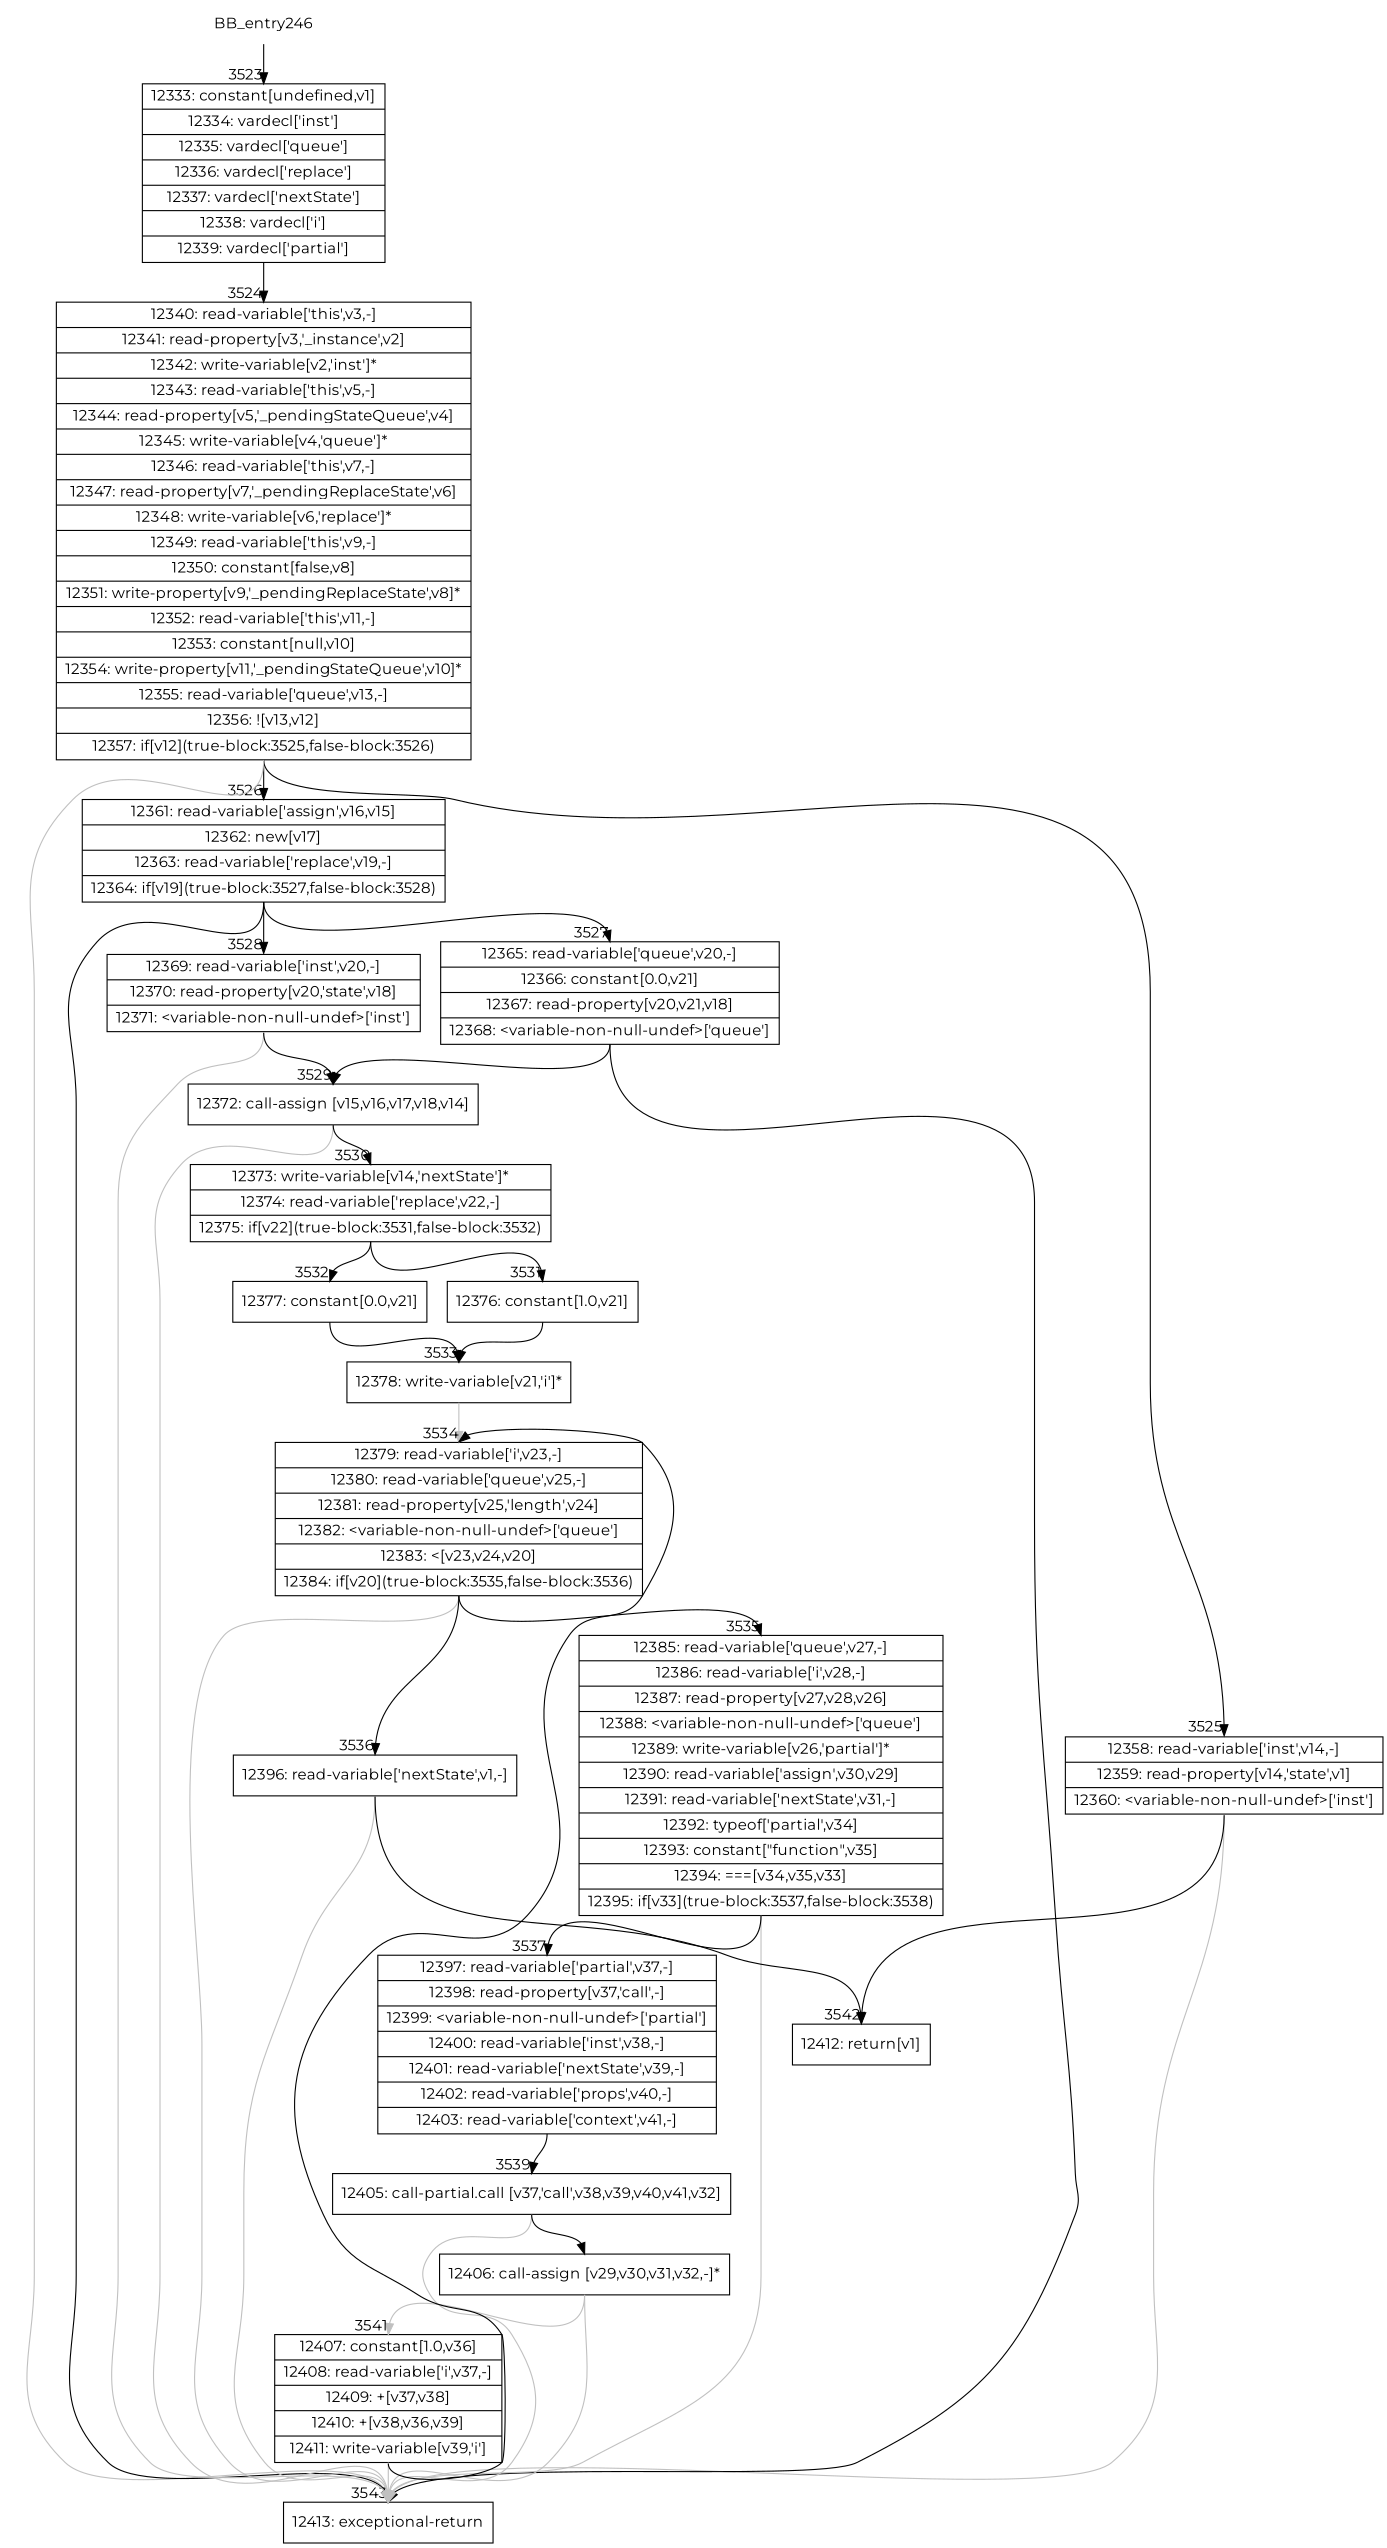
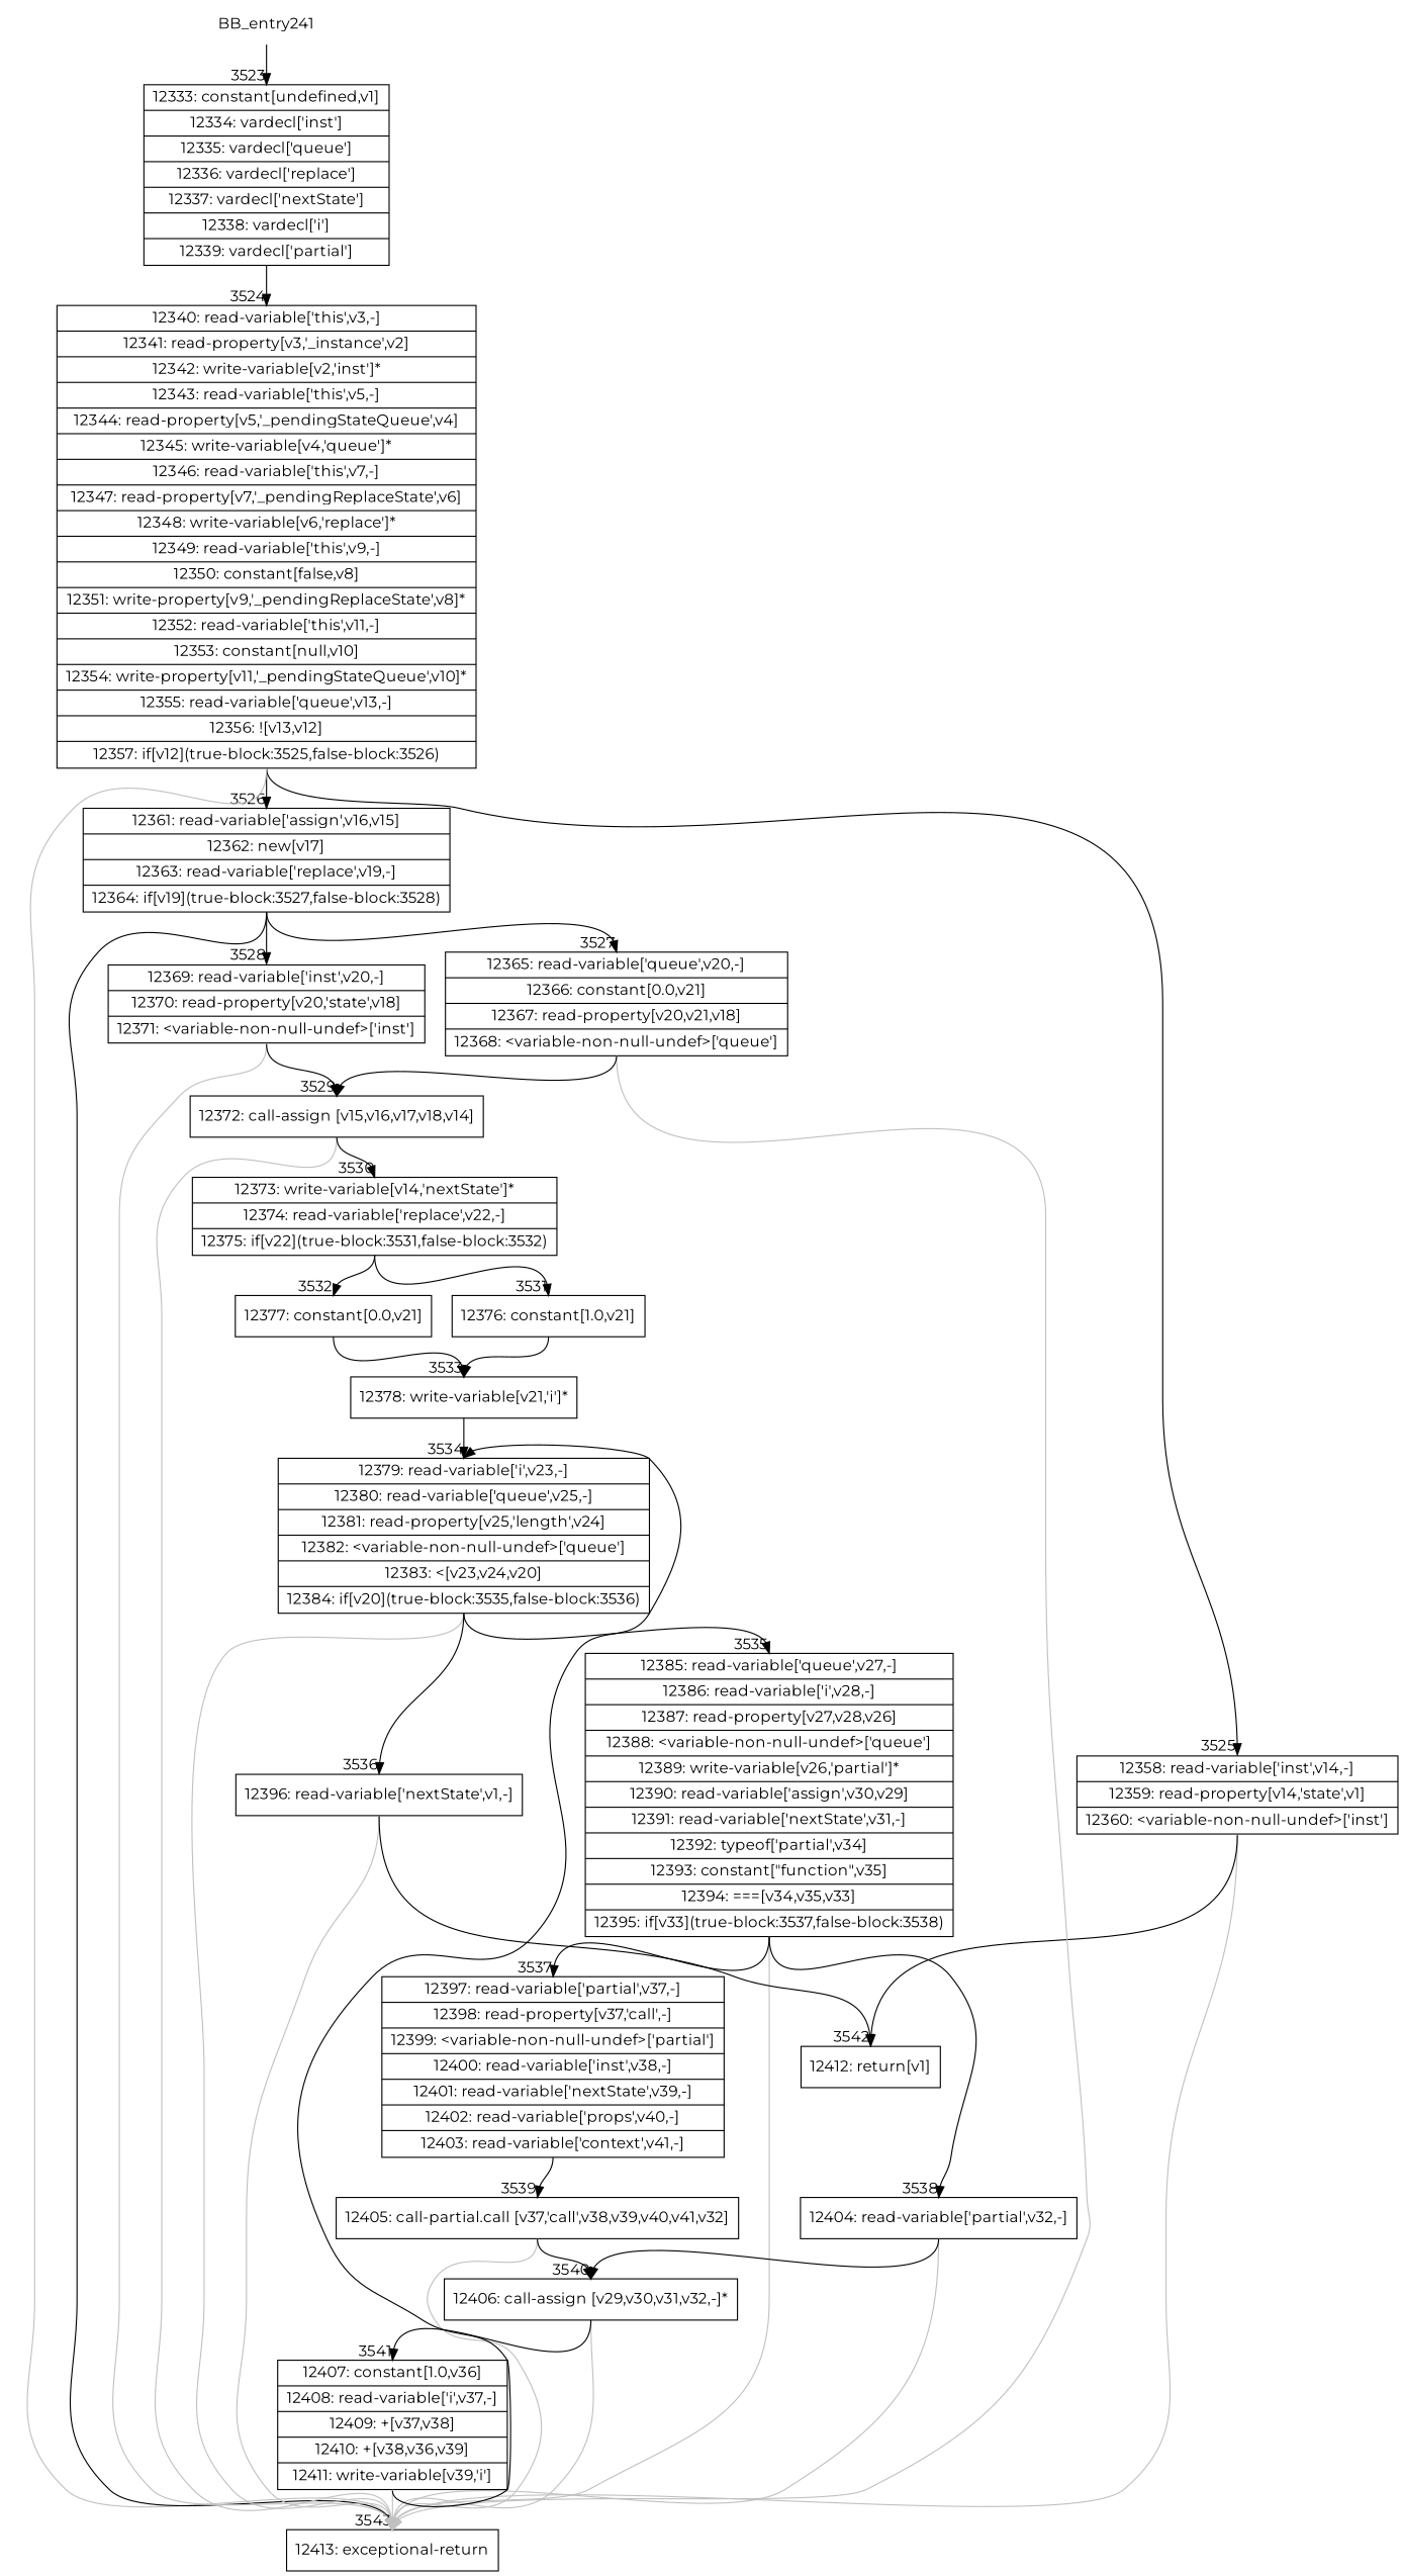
  digraph {
    fontname=Montserrat
    rankdir=TD
    node [fontname=Montserrat shape=record]
    edge [fontname=Montserrat headport=n tailport=s]
-   BB_entry246 [shape=none]
+   BB_entry246 [shape=none label=BB_entry241]
    n2 [label="{12333: constant[undefined,v1]|12334: vardecl['inst']|12335: vardecl['queue']|12336: vardecl['replace']|12337: vardecl['nextState']|12338: vardecl['i']|12339: vardecl['partial']}"]
    n3 [label="{12340: read-variable['this',v3,-]|12341: read-property[v3,'_instance',v2]|12342: write-variable[v2,'inst']*|12343: read-variable['this',v5,-]|12344: read-property[v5,'_pendingStateQueue',v4]|12345: write-variable[v4,'queue']*|12346: read-variable['this',v7,-]|12347: read-property[v7,'_pendingReplaceState',v6]|12348: write-variable[v6,'replace']*|12349: read-variable['this',v9,-]|12350: constant[false,v8]|12351: write-property[v9,'_pendingReplaceState',v8]*|12352: read-variable['this',v11,-]|12353: constant[null,v10]|12354: write-property[v11,'_pendingStateQueue',v10]*|12355: read-variable['queue',v13,-]|12356: ![v13,v12]|12357: if[v12](true-block:3525,false-block:3526)}"]
    n4 [label="{12358: read-variable['inst',v14,-]|12359: read-property[v14,'state',v1]|12360: \<variable-non-null-undef\>['inst']}"]
    n5 [label="{12361: read-variable['assign',v16,v15]|12362: new[v17]|12363: read-variable['replace',v19,-]|12364: if[v19](true-block:3527,false-block:3528)}"]
    n6 [label="{12413: exceptional-return}"]
    n7 [label="{12412: return[v1]}"]
    n8 [label="{12365: read-variable['queue',v20,-]|12366: constant[0.0,v21]|12367: read-property[v20,v21,v18]|12368: \<variable-non-null-undef\>['queue']}"]
    n9 [label="{12369: read-variable['inst',v20,-]|12370: read-property[v20,'state',v18]|12371: \<variable-non-null-undef\>['inst']}"]
    n10 [label="{12372: call-assign [v15,v16,v17,v18,v14]}"]
    n11 [label="{12373: write-variable[v14,'nextState']*|12374: read-variable['replace',v22,-]|12375: if[v22](true-block:3531,false-block:3532)}"]
    n12 [label="{12376: constant[1.0,v21]}"]
    n13 [label="{12377: constant[0.0,v21]}"]
    n14 [label="{12378: write-variable[v21,'i']*}"]
    n15 [label="{12379: read-variable['i',v23,-]|12380: read-variable['queue',v25,-]|12381: read-property[v25,'length',v24]|12382: \<variable-non-null-undef\>['queue']|12383: \<[v23,v24,v20]|12384: if[v20](true-block:3535,false-block:3536)}"]
    n16 [label="{12385: read-variable['queue',v27,-]|12386: read-variable['i',v28,-]|12387: read-property[v27,v28,v26]|12388: \<variable-non-null-undef\>['queue']|12389: write-variable[v26,'partial']*|12390: read-variable['assign',v30,v29]|12391: read-variable['nextState',v31,-]|12392: typeof['partial',v34]|12393: constant[\"function\",v35]|12394: ===[v34,v35,v33]|12395: if[v33](true-block:3537,false-block:3538)}"]
    n17 [label="{12396: read-variable['nextState',v1,-]}"]
    n18 [label="{12397: read-variable['partial',v37,-]|12398: read-property[v37,'call',-]|12399: \<variable-non-null-undef\>['partial']|12400: read-variable['inst',v38,-]|12401: read-variable['nextState',v39,-]|12402: read-variable['props',v40,-]|12403: read-variable['context',v41,-]}"]
+   n19 [label="{12404: read-variable['partial',v32,-]}"]
    n20 [label="{12405: call-partial.call [v37,'call',v38,v39,v40,v41,v32]}"]
    n21 [label="{12406: call-assign [v29,v30,v31,v32,-]*}"]
    n22 [label="{12407: constant[1.0,v36]|12408: read-variable['i',v37,-]|12409: +[v37,v38]|12410: +[v38,v36,v39]|12411: write-variable[v39,'i']}"]
    BB_entry246 -> n2 [headlabel="    3523"]
    n2 -> n3 [headlabel="      3524"]
    n3 -> n4 [headlabel="      3525"]
    n3 -> n5 [headlabel="      3526"]
    n3 -> n6 [color=gray headlabel="      3543"]
    n4 -> n6 [color=gray]
    n4 -> n7 [headlabel="      3542"]
    n5 -> n6 [color=black]
    n5 -> n8 [headlabel="      3527"]
    n5 -> n9 [headlabel="      3528"]
-   n8 -> n6 [color=black]
+   n8 -> n6 [color=gray]
    n8 -> n10 [headlabel="      3529"]
    n9 -> n6 [color=gray]
    n9 -> n10
    n10 -> n6 [color=gray]
    n10 -> n11 [headlabel="      3530"]
    n11 -> n12 [headlabel="      3531"]
    n11 -> n13 [headlabel="      3532"]
    n12 -> n14 [headlabel="      3533"]
    n13 -> n14
-   n14 -> n15 [headlabel="      3534" color=gray]
+   n14 -> n15 [headlabel="      3534"]
    n15 -> n6 [color=gray]
    n15 -> n16 [headlabel="      3535"]
    n15 -> n17 [headlabel="      3536"]
    n16 -> n6 [color=gray]
    n16 -> n18 [headlabel="      3537"]
+   n16 -> n19 [headlabel="      3538"]
    n17 -> n6 [color=gray]
    n17 -> n7
    n18 -> n20 [headlabel="      3539"]
+   n19 -> n6 [color=gray]
+   n19 -> n21 [headlabel="      3540"]
    n20 -> n6 [color=gray]
    n20 -> n21
    n21 -> n6 [color=gray]
-   n21 -> n22 [headlabel="      3541" color=gray]
+   n21 -> n22 [headlabel="      3541"]
    n22 -> n6 [color=gray]
    n22 -> n15
  }
